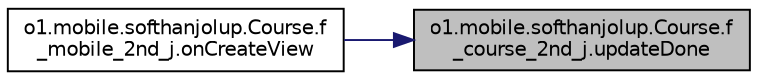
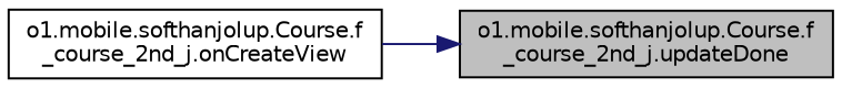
  digraph {
    rankdir=RL
    node [color=black fontname=Helvetica fontsize=10 shape=record style=filled]
    n1 [fillcolor=grey75 fontcolor=black height=0.2 label="o1.mobile.softhanjolup.Course.f\l_course_2nd_j.updateDone" width=0.4]
-   n2 [fillcolor=white height=0.2 label="o1.mobile.softhanjolup.Course.f\l_mobile_2nd_j.onCreateView" width=0.4]
+   n2 [fillcolor=white height=0.2 label="o1.mobile.softhanjolup.Course.f\l_course_2nd_j.onCreateView" width=0.4]
    n1 -> n2 [color=midnightblue dir=back fontname=Helvetica fontsize=10 labelfontname=Helvetica labelfontsize=10 style=solid]
  }
